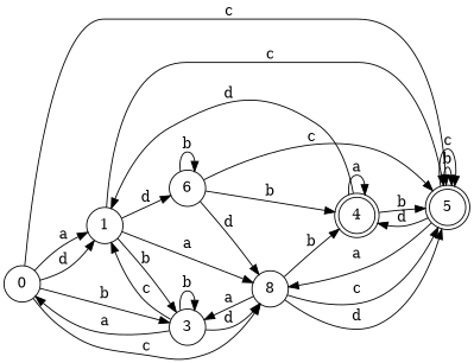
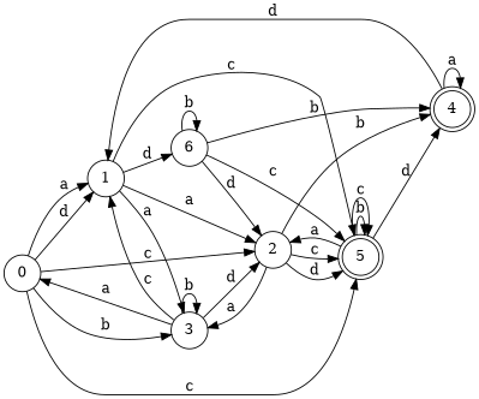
  digraph {
    rankdir=LR
    node [color=black fillcolor=white shape=circle style=filled]
    n1 [label=0]
    n2 [label=1]
    n3 [label=3]
    n4 [label=5 shape=doublecircle style="rounded,filled"]
-   n5 [label=8]
+   n5 [label=2]
    n6 [label=6]
    n7 [label=4 shape=doublecircle style="rounded,filled"]
    n1 -> n2 [label=a]
    n1 -> n2 [label=d]
    n1 -> n3 [label=b]
    n1 -> n4 [label=c]
    n1 -> n5 [label=c]
-   n2 -> n3 [label=b]
+   n2 -> n3 [label=a]
    n2 -> n4 [label=c]
    n2 -> n5 [label=a]
    n2 -> n6 [label=d]
    n3 -> n1 [label=a]
    n3 -> n2 [label=c]
    n3 -> n3 [label=b]
    n3 -> n5 [label=d]
    n4 -> n4 [label=b]
    n4 -> n4 [label=c]
    n4 -> n5 [label=a]
    n4 -> n7 [label=d]
    n5 -> n3 [label=a]
    n5 -> n4 [label=c]
    n5 -> n4 [label=d]
    n5 -> n7 [label=b]
    n6 -> n4 [label=c]
    n6 -> n5 [label=d]
    n6 -> n6 [label=b]
    n6 -> n7 [label=b]
    n7 -> n2 [label=d]
-   n7 -> n4 [label=b]
    n7 -> n7 [label=a]
  }
